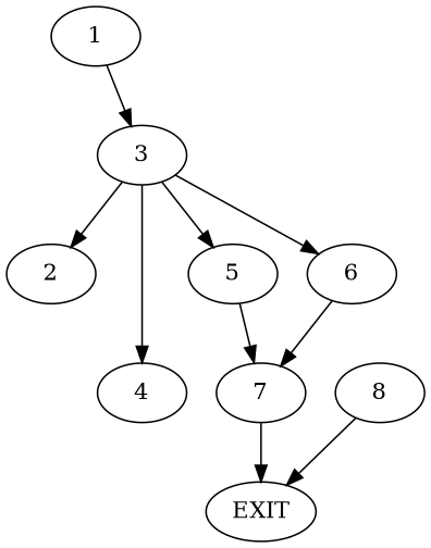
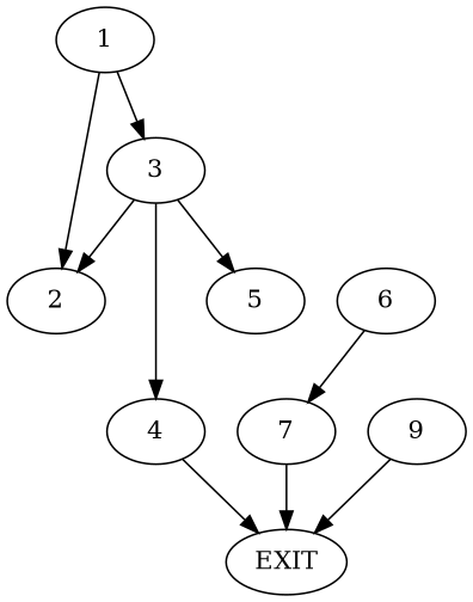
  digraph {
    1
    2
    3
    n4 [label=EXIT]
-   8
+   8 [label=9]
    4
    5
    6
    7
+   1 -> 2
    1 -> 3
    3 -> 2
    3 -> 4
    3 -> 5
-   3 -> 6
    8 -> n4
-   5 -> 7
+   4 -> n4
    6 -> 7
    7 -> n4
  }
